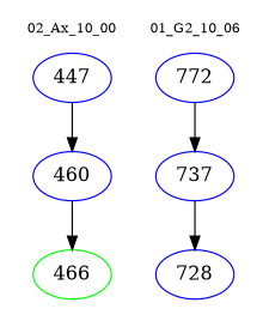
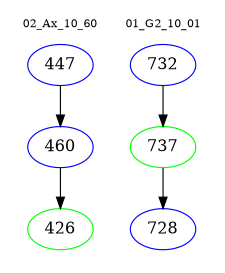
  digraph {
    node [color=blue]
    edge [color=black]
    n1 [label=447]
-   n2 [color=green label=466]
+   n2 [color=green label=426]
    n3 [label=460]
-   n4 [label=772]
+   n4 [label=732]
    n5 [label=728]
-   n6 [label=737]
+   n6 [color=green label=737]
    subgraph cluster_1 {
      color=white
      fontsize=10
-     label="02_Ax_10_00"
+     label="02_Ax_10_60"
      n1
      n2
      n3
    }
    subgraph cluster_2 {
      color=white
      fontsize=10
-     label="01_G2_10_06"
+     label="01_G2_10_01"
      n4
      n5
      n6
    }
    n1 -> n3
    n3 -> n2
    n4 -> n6
    n6 -> n5
  }
